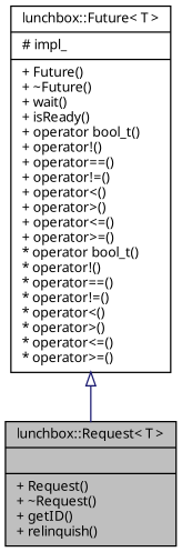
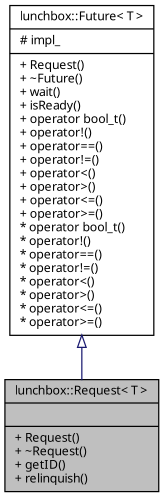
  digraph {
    node [color=black fontname=Sans fontsize=10 shape=record style=filled]
    n1 [fillcolor=grey75 fontcolor=black height=0.2 label="{lunchbox::Request\< T \>\n||+ Request()\l+ ~Request()\l+ getID()\l+ relinquish()\l}" width=0.4]
-   n2 [fillcolor=white height=0.2 label="{lunchbox::Future\< T \>\n|# impl_\l|+ Future()\l+ ~Future()\l+ wait()\l+ isReady()\l+ operator bool_t()\l+ operator!()\l+ operator==()\l+ operator!=()\l+ operator\<()\l+ operator\>()\l+ operator\<=()\l+ operator\>=()\l* operator bool_t()\l* operator!()\l* operator==()\l* operator!=()\l* operator\<()\l* operator\>()\l* operator\<=()\l* operator\>=()\l}" width=0.4]
+   n2 [fillcolor=white height=0.2 label="{lunchbox::Future\< T \>\n|# impl_\l|+ Request()\l+ ~Future()\l+ wait()\l+ isReady()\l+ operator bool_t()\l+ operator!()\l+ operator==()\l+ operator!=()\l+ operator\<()\l+ operator\>()\l+ operator\<=()\l+ operator\>=()\l* operator bool_t()\l* operator!()\l* operator==()\l* operator!=()\l* operator\<()\l* operator\>()\l* operator\<=()\l* operator\>=()\l}" width=0.4]
    n2 -> n1 [arrowtail=onormal color=midnightblue dir=back fontname=Sans fontsize=10 labelfontname=Sans labelfontsize=10 style=solid]
  }
